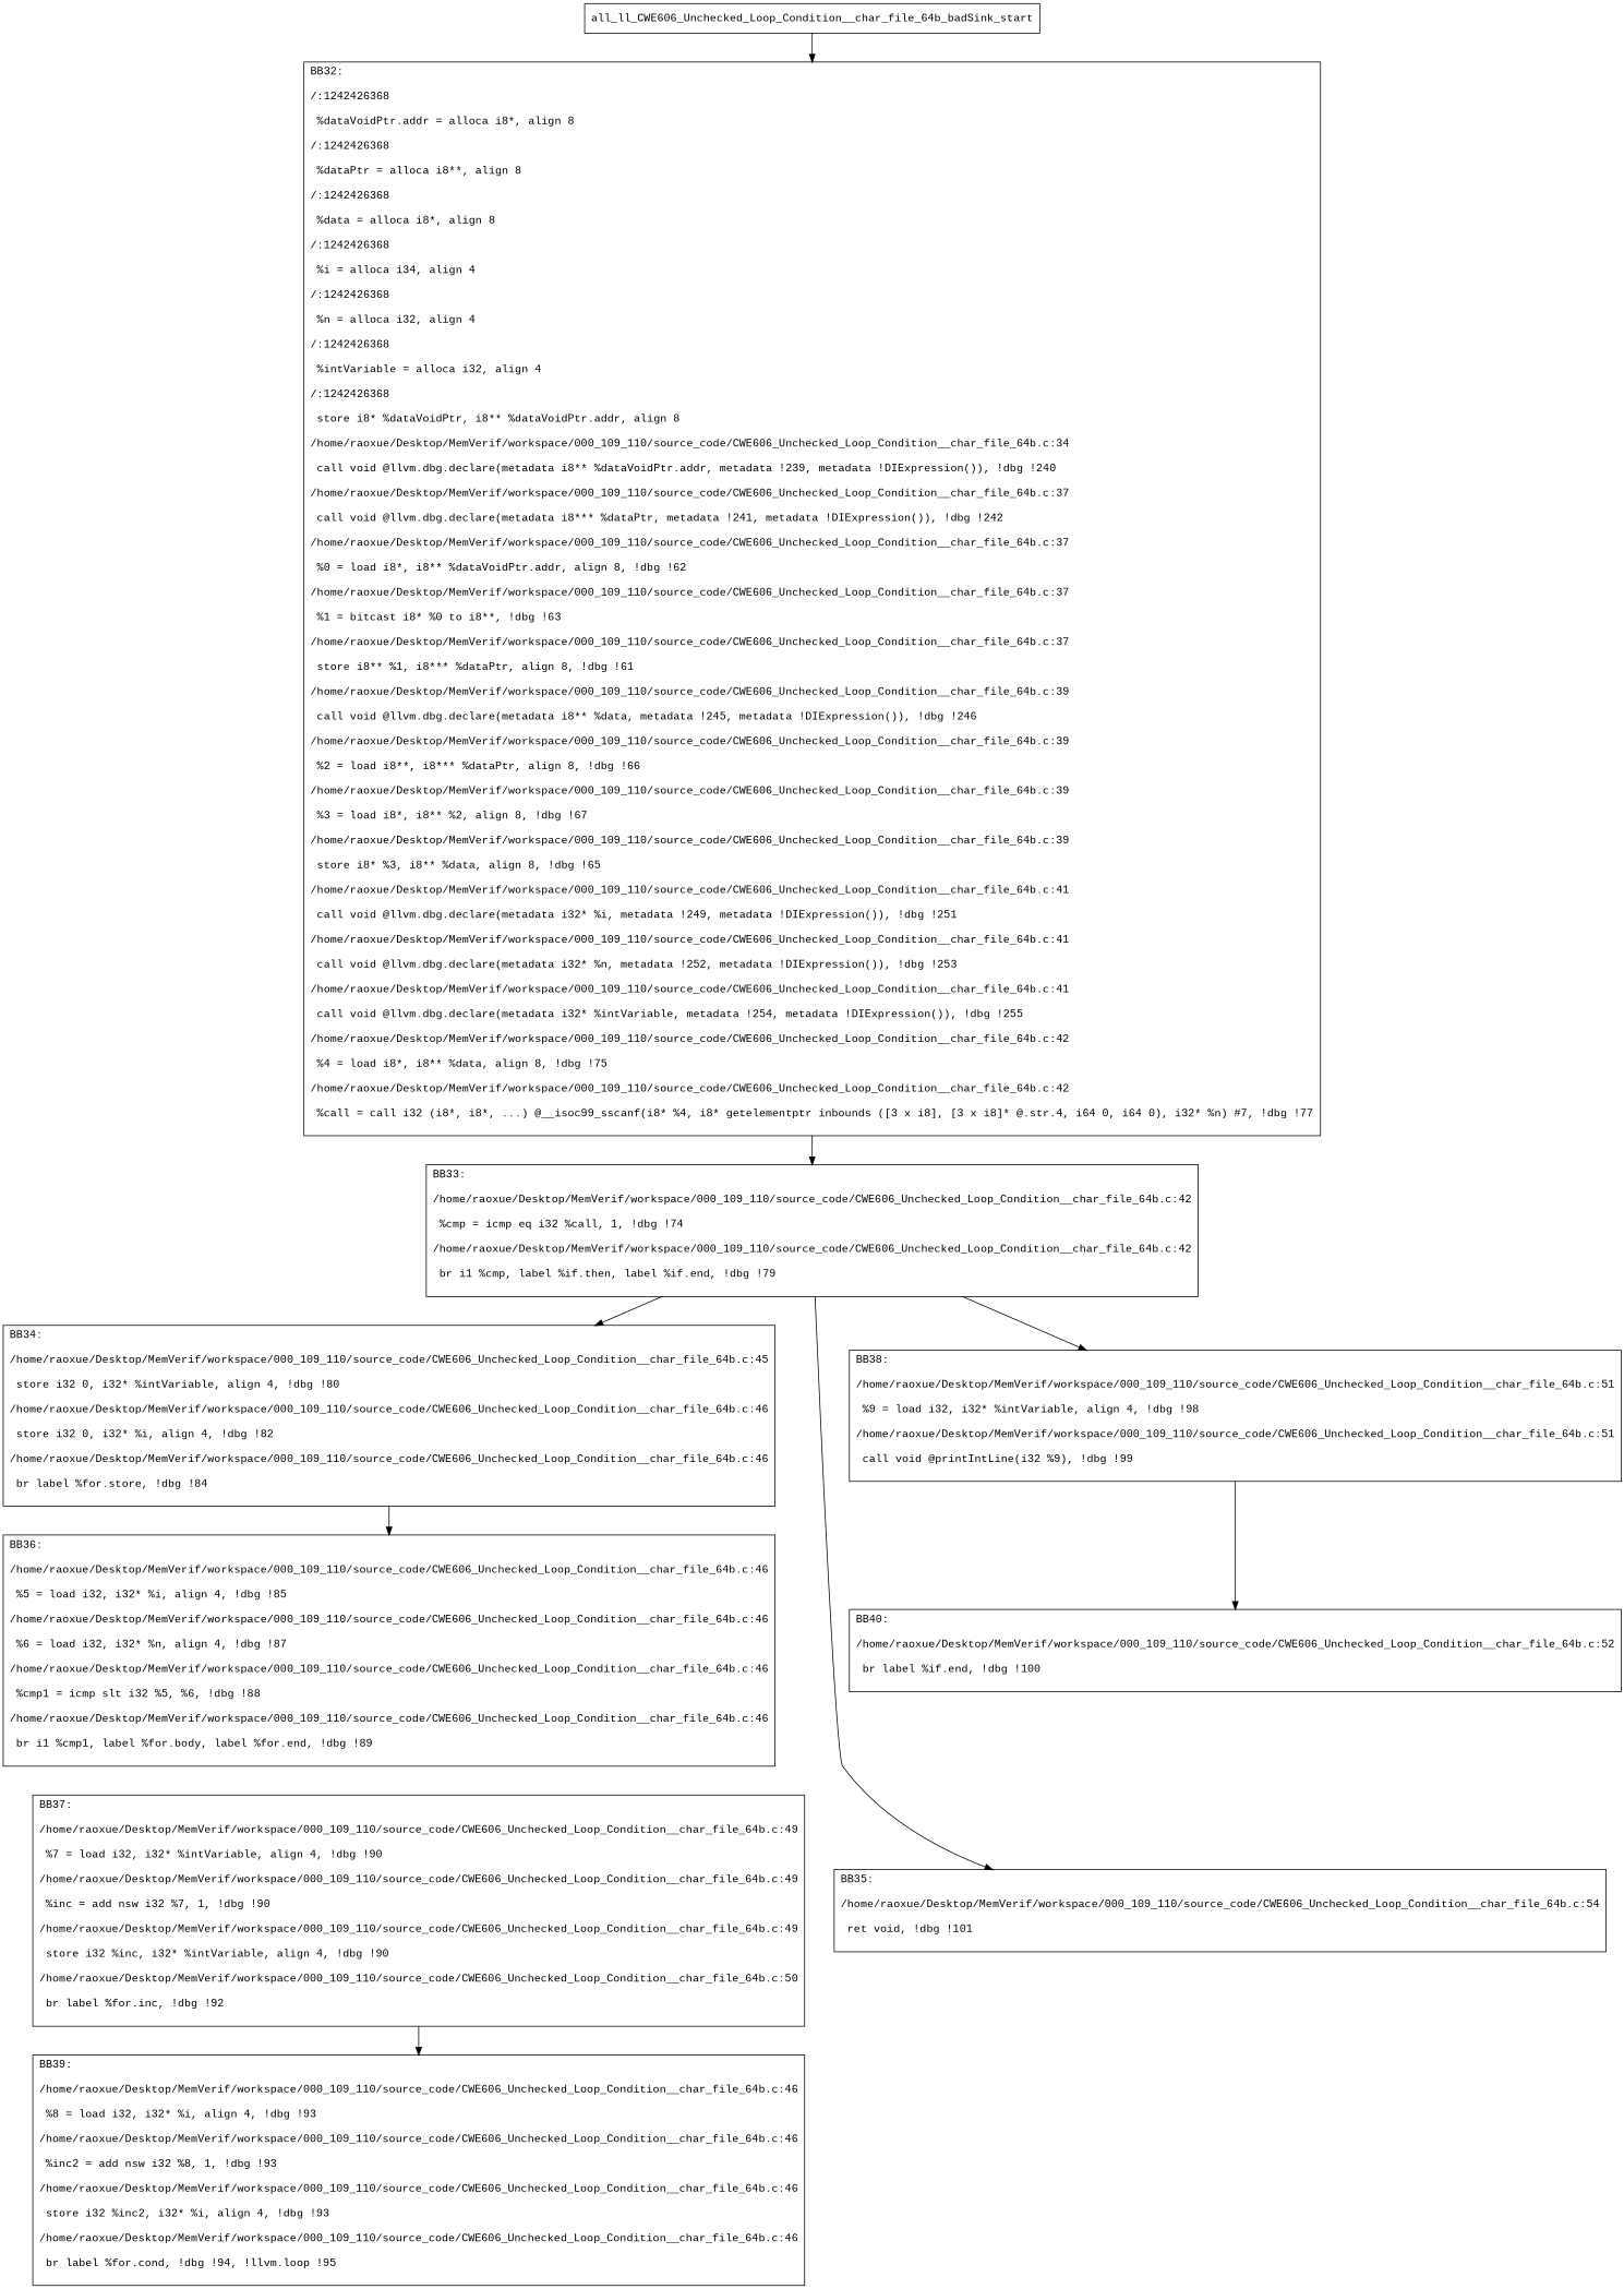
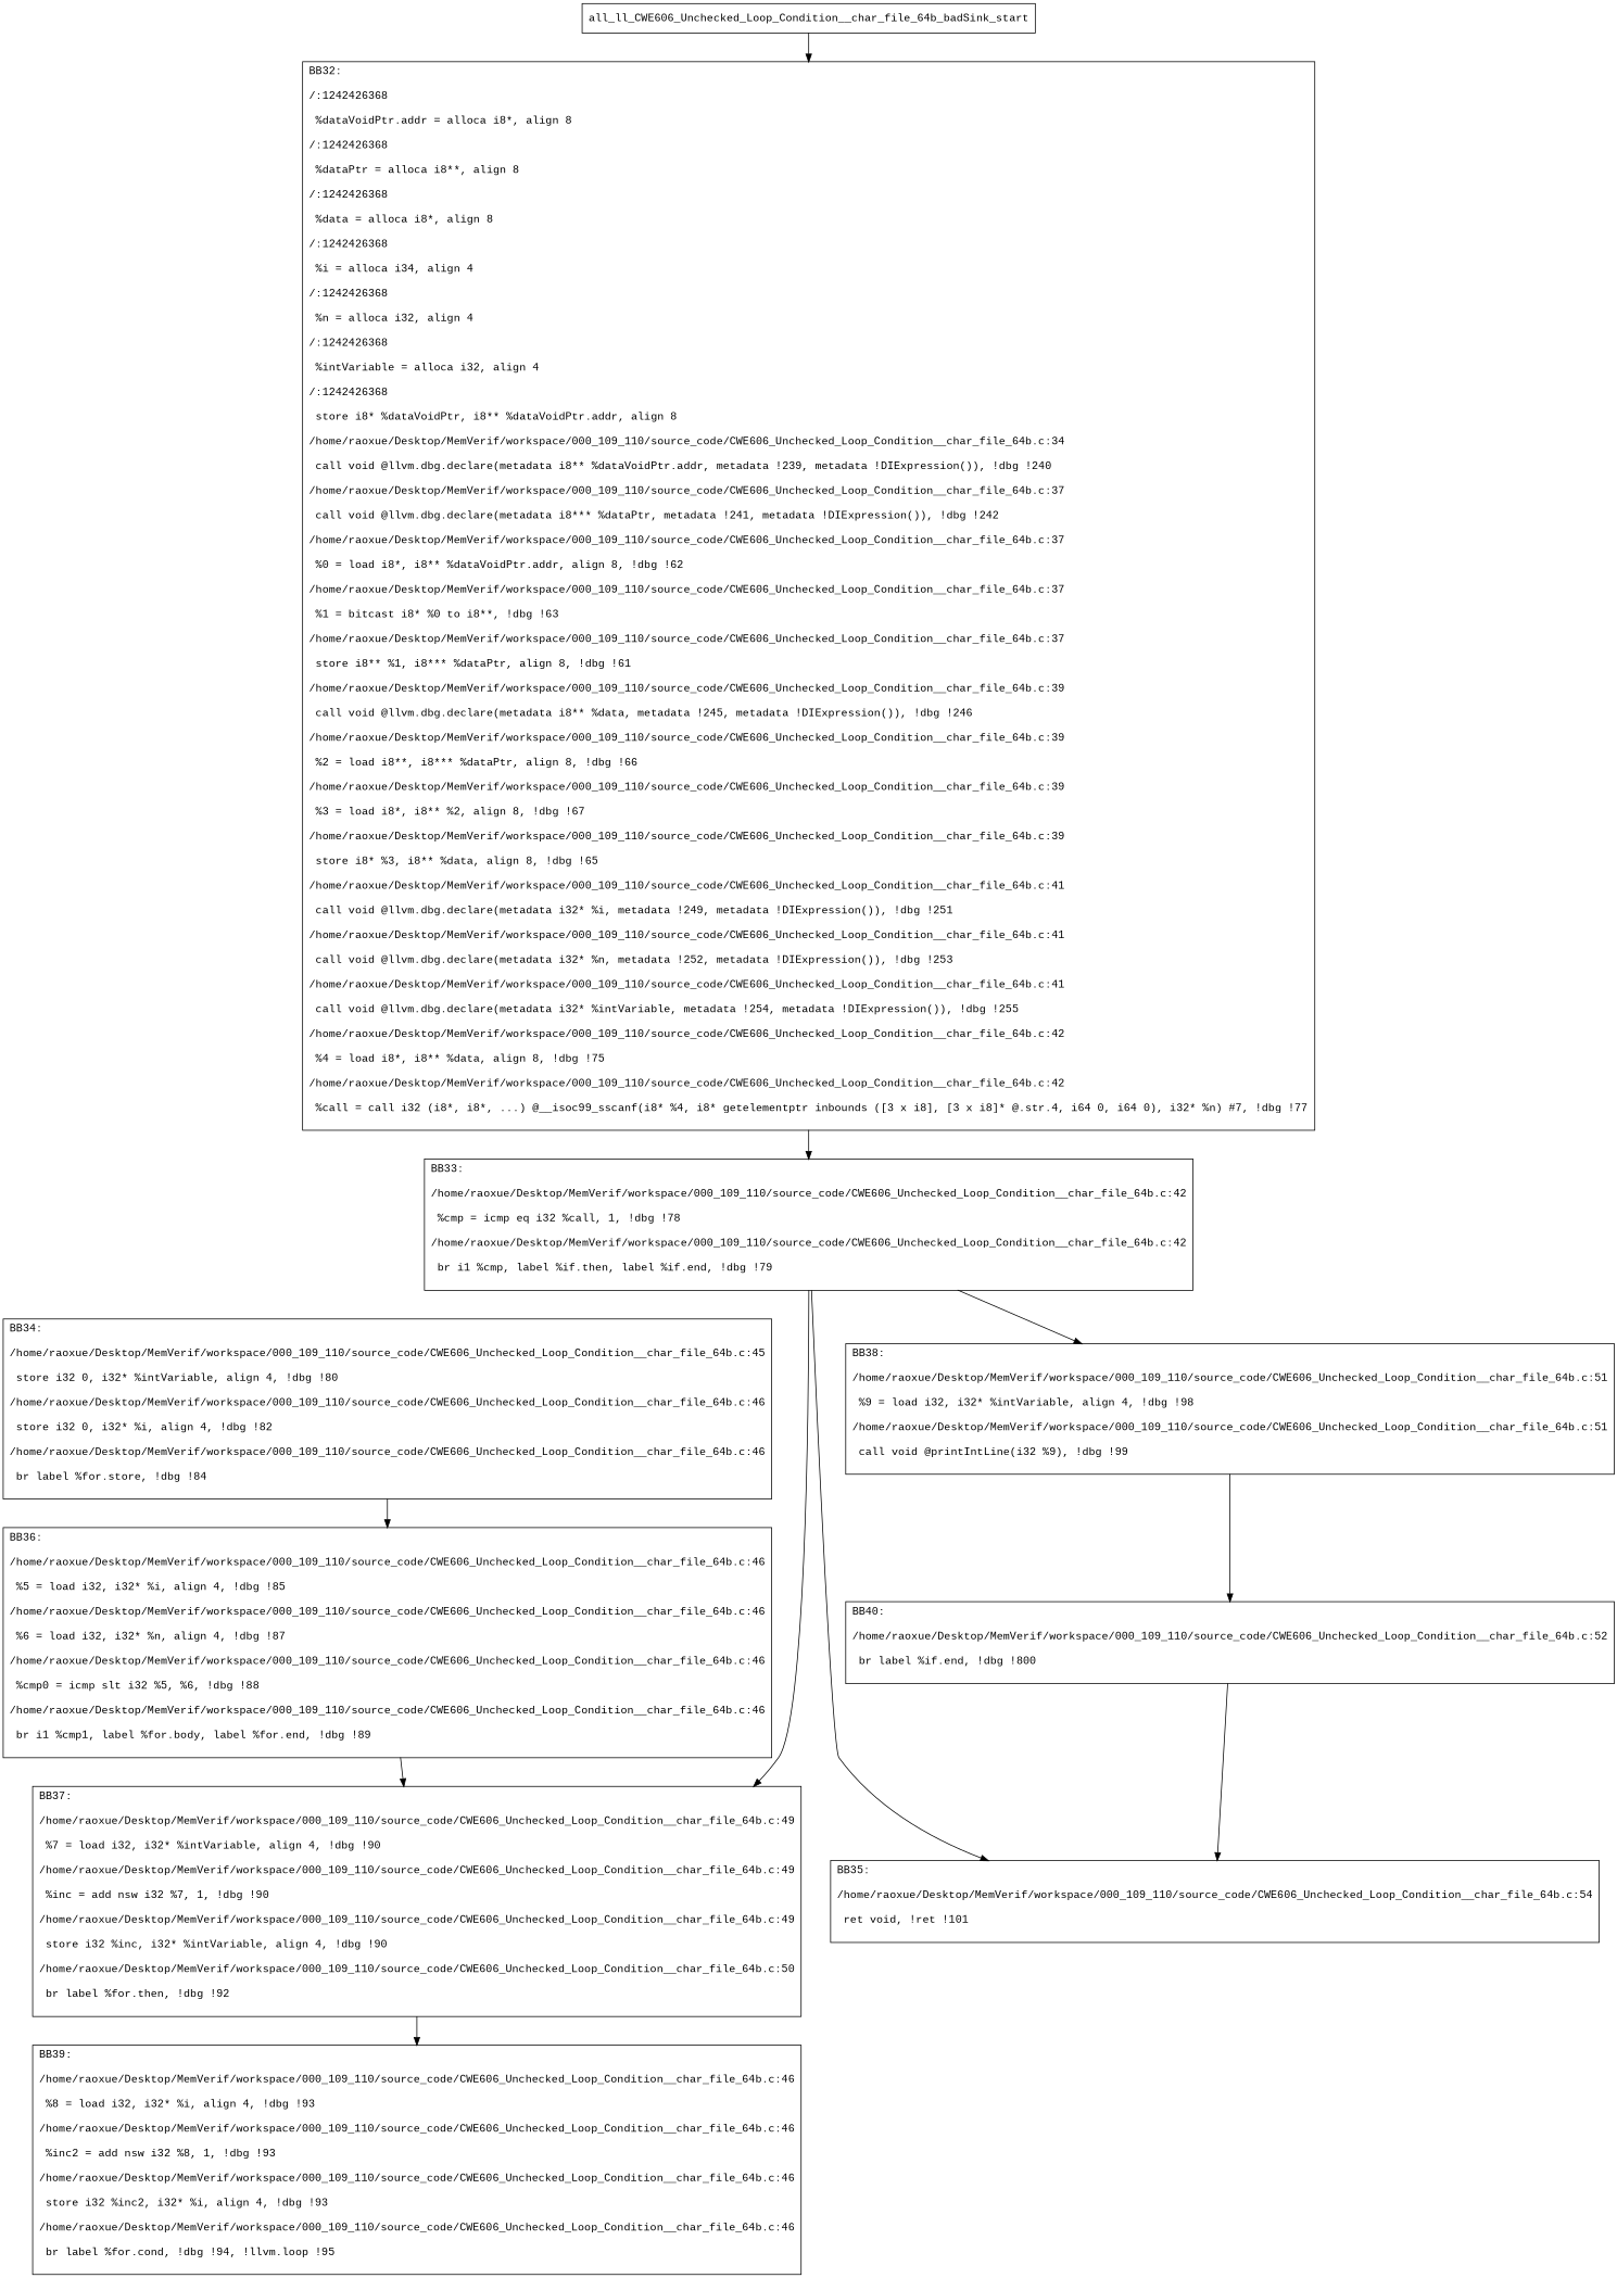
  digraph {
    fontname="Liberation Mono"
    node [fontname="Liberation Mono" shape=record]
    edge [fontname="Liberation Mono"]
    n1 [label="{all_ll_CWE606_Unchecked_Loop_Condition__char_file_64b_badSink_start}"]
    n2 [label="{BB32:\l\l/:1242426368\l\n  %dataVoidPtr.addr = alloca i8*, align 8\l\n/:1242426368\l\n  %dataPtr = alloca i8**, align 8\l\n/:1242426368\l\n  %data = alloca i8*, align 8\l\n/:1242426368\l\n  %i = alloca i34, align 4\l\n/:1242426368\l\n  %n = alloca i32, align 4\l\n/:1242426368\l\n  %intVariable = alloca i32, align 4\l\n/:1242426368\l\n  store i8* %dataVoidPtr, i8** %dataVoidPtr.addr, align 8\l\n/home/raoxue/Desktop/MemVerif/workspace/000_109_110/source_code/CWE606_Unchecked_Loop_Condition__char_file_64b.c:34\l\n  call void @llvm.dbg.declare(metadata i8** %dataVoidPtr.addr, metadata !239, metadata !DIExpression()), !dbg !240\l\n/home/raoxue/Desktop/MemVerif/workspace/000_109_110/source_code/CWE606_Unchecked_Loop_Condition__char_file_64b.c:37\l\n  call void @llvm.dbg.declare(metadata i8*** %dataPtr, metadata !241, metadata !DIExpression()), !dbg !242\l\n/home/raoxue/Desktop/MemVerif/workspace/000_109_110/source_code/CWE606_Unchecked_Loop_Condition__char_file_64b.c:37\l\n  %0 = load i8*, i8** %dataVoidPtr.addr, align 8, !dbg !62\l\n/home/raoxue/Desktop/MemVerif/workspace/000_109_110/source_code/CWE606_Unchecked_Loop_Condition__char_file_64b.c:37\l\n  %1 = bitcast i8* %0 to i8**, !dbg !63\l\n/home/raoxue/Desktop/MemVerif/workspace/000_109_110/source_code/CWE606_Unchecked_Loop_Condition__char_file_64b.c:37\l\n  store i8** %1, i8*** %dataPtr, align 8, !dbg !61\l\n/home/raoxue/Desktop/MemVerif/workspace/000_109_110/source_code/CWE606_Unchecked_Loop_Condition__char_file_64b.c:39\l\n  call void @llvm.dbg.declare(metadata i8** %data, metadata !245, metadata !DIExpression()), !dbg !246\l\n/home/raoxue/Desktop/MemVerif/workspace/000_109_110/source_code/CWE606_Unchecked_Loop_Condition__char_file_64b.c:39\l\n  %2 = load i8**, i8*** %dataPtr, align 8, !dbg !66\l\n/home/raoxue/Desktop/MemVerif/workspace/000_109_110/source_code/CWE606_Unchecked_Loop_Condition__char_file_64b.c:39\l\n  %3 = load i8*, i8** %2, align 8, !dbg !67\l\n/home/raoxue/Desktop/MemVerif/workspace/000_109_110/source_code/CWE606_Unchecked_Loop_Condition__char_file_64b.c:39\l\n  store i8* %3, i8** %data, align 8, !dbg !65\l\n/home/raoxue/Desktop/MemVerif/workspace/000_109_110/source_code/CWE606_Unchecked_Loop_Condition__char_file_64b.c:41\l\n  call void @llvm.dbg.declare(metadata i32* %i, metadata !249, metadata !DIExpression()), !dbg !251\l\n/home/raoxue/Desktop/MemVerif/workspace/000_109_110/source_code/CWE606_Unchecked_Loop_Condition__char_file_64b.c:41\l\n  call void @llvm.dbg.declare(metadata i32* %n, metadata !252, metadata !DIExpression()), !dbg !253\l\n/home/raoxue/Desktop/MemVerif/workspace/000_109_110/source_code/CWE606_Unchecked_Loop_Condition__char_file_64b.c:41\l\n  call void @llvm.dbg.declare(metadata i32* %intVariable, metadata !254, metadata !DIExpression()), !dbg !255\l\n/home/raoxue/Desktop/MemVerif/workspace/000_109_110/source_code/CWE606_Unchecked_Loop_Condition__char_file_64b.c:42\l\n  %4 = load i8*, i8** %data, align 8, !dbg !75\l\n/home/raoxue/Desktop/MemVerif/workspace/000_109_110/source_code/CWE606_Unchecked_Loop_Condition__char_file_64b.c:42\l\n  %call = call i32 (i8*, i8*, ...) @__isoc99_sscanf(i8* %4, i8* getelementptr inbounds ([3 x i8], [3 x i8]* @.str.4, i64 0, i64 0), i32* %n) #7, !dbg !77\l\n}"]
-   n3 [label="{BB33:\l\l/home/raoxue/Desktop/MemVerif/workspace/000_109_110/source_code/CWE606_Unchecked_Loop_Condition__char_file_64b.c:42\l\n  %cmp = icmp eq i32 %call, 1, !dbg !74\l\n/home/raoxue/Desktop/MemVerif/workspace/000_109_110/source_code/CWE606_Unchecked_Loop_Condition__char_file_64b.c:42\l\n  br i1 %cmp, label %if.then, label %if.end, !dbg !79\l\n}"]
+   n3 [label="{BB33:\l\l/home/raoxue/Desktop/MemVerif/workspace/000_109_110/source_code/CWE606_Unchecked_Loop_Condition__char_file_64b.c:42\l\n  %cmp = icmp eq i32 %call, 1, !dbg !78\l\n/home/raoxue/Desktop/MemVerif/workspace/000_109_110/source_code/CWE606_Unchecked_Loop_Condition__char_file_64b.c:42\l\n  br i1 %cmp, label %if.then, label %if.end, !dbg !79\l\n}"]
    n4 [label="{BB34:\l\l/home/raoxue/Desktop/MemVerif/workspace/000_109_110/source_code/CWE606_Unchecked_Loop_Condition__char_file_64b.c:45\l\n  store i32 0, i32* %intVariable, align 4, !dbg !80\l\n/home/raoxue/Desktop/MemVerif/workspace/000_109_110/source_code/CWE606_Unchecked_Loop_Condition__char_file_64b.c:46\l\n  store i32 0, i32* %i, align 4, !dbg !82\l\n/home/raoxue/Desktop/MemVerif/workspace/000_109_110/source_code/CWE606_Unchecked_Loop_Condition__char_file_64b.c:46\l\n  br label %for.store, !dbg !84\l\n}"]
-   n5 [label="{BB35:\l\l/home/raoxue/Desktop/MemVerif/workspace/000_109_110/source_code/CWE606_Unchecked_Loop_Condition__char_file_64b.c:54\l\n  ret void, !dbg !101\l\n}"]
+   n5 [label="{BB35:\l\l/home/raoxue/Desktop/MemVerif/workspace/000_109_110/source_code/CWE606_Unchecked_Loop_Condition__char_file_64b.c:54\l\n  ret void, !ret !101\l\n}"]
    n6 [label="{BB38:\l\l/home/raoxue/Desktop/MemVerif/workspace/000_109_110/source_code/CWE606_Unchecked_Loop_Condition__char_file_64b.c:51\l\n  %9 = load i32, i32* %intVariable, align 4, !dbg !98\l\n/home/raoxue/Desktop/MemVerif/workspace/000_109_110/source_code/CWE606_Unchecked_Loop_Condition__char_file_64b.c:51\l\n  call void @printIntLine(i32 %9), !dbg !99\l\n}"]
-   n7 [label="{BB36:\l\l/home/raoxue/Desktop/MemVerif/workspace/000_109_110/source_code/CWE606_Unchecked_Loop_Condition__char_file_64b.c:46\l\n  %5 = load i32, i32* %i, align 4, !dbg !85\l\n/home/raoxue/Desktop/MemVerif/workspace/000_109_110/source_code/CWE606_Unchecked_Loop_Condition__char_file_64b.c:46\l\n  %6 = load i32, i32* %n, align 4, !dbg !87\l\n/home/raoxue/Desktop/MemVerif/workspace/000_109_110/source_code/CWE606_Unchecked_Loop_Condition__char_file_64b.c:46\l\n  %cmp1 = icmp slt i32 %5, %6, !dbg !88\l\n/home/raoxue/Desktop/MemVerif/workspace/000_109_110/source_code/CWE606_Unchecked_Loop_Condition__char_file_64b.c:46\l\n  br i1 %cmp1, label %for.body, label %for.end, !dbg !89\l\n}"]
-   n8 [label="{BB37:\l\l/home/raoxue/Desktop/MemVerif/workspace/000_109_110/source_code/CWE606_Unchecked_Loop_Condition__char_file_64b.c:49\l\n  %7 = load i32, i32* %intVariable, align 4, !dbg !90\l\n/home/raoxue/Desktop/MemVerif/workspace/000_109_110/source_code/CWE606_Unchecked_Loop_Condition__char_file_64b.c:49\l\n  %inc = add nsw i32 %7, 1, !dbg !90\l\n/home/raoxue/Desktop/MemVerif/workspace/000_109_110/source_code/CWE606_Unchecked_Loop_Condition__char_file_64b.c:49\l\n  store i32 %inc, i32* %intVariable, align 4, !dbg !90\l\n/home/raoxue/Desktop/MemVerif/workspace/000_109_110/source_code/CWE606_Unchecked_Loop_Condition__char_file_64b.c:50\l\n  br label %for.inc, !dbg !92\l\n}"]
+   n7 [label="{BB36:\l\l/home/raoxue/Desktop/MemVerif/workspace/000_109_110/source_code/CWE606_Unchecked_Loop_Condition__char_file_64b.c:46\l\n  %5 = load i32, i32* %i, align 4, !dbg !85\l\n/home/raoxue/Desktop/MemVerif/workspace/000_109_110/source_code/CWE606_Unchecked_Loop_Condition__char_file_64b.c:46\l\n  %6 = load i32, i32* %n, align 4, !dbg !87\l\n/home/raoxue/Desktop/MemVerif/workspace/000_109_110/source_code/CWE606_Unchecked_Loop_Condition__char_file_64b.c:46\l\n  %cmp0 = icmp slt i32 %5, %6, !dbg !88\l\n/home/raoxue/Desktop/MemVerif/workspace/000_109_110/source_code/CWE606_Unchecked_Loop_Condition__char_file_64b.c:46\l\n  br i1 %cmp1, label %for.body, label %for.end, !dbg !89\l\n}"]
+   n8 [label="{BB37:\l\l/home/raoxue/Desktop/MemVerif/workspace/000_109_110/source_code/CWE606_Unchecked_Loop_Condition__char_file_64b.c:49\l\n  %7 = load i32, i32* %intVariable, align 4, !dbg !90\l\n/home/raoxue/Desktop/MemVerif/workspace/000_109_110/source_code/CWE606_Unchecked_Loop_Condition__char_file_64b.c:49\l\n  %inc = add nsw i32 %7, 1, !dbg !90\l\n/home/raoxue/Desktop/MemVerif/workspace/000_109_110/source_code/CWE606_Unchecked_Loop_Condition__char_file_64b.c:49\l\n  store i32 %inc, i32* %intVariable, align 4, !dbg !90\l\n/home/raoxue/Desktop/MemVerif/workspace/000_109_110/source_code/CWE606_Unchecked_Loop_Condition__char_file_64b.c:50\l\n  br label %for.then, !dbg !92\l\n}"]
    n9 [label="{BB39:\l\l/home/raoxue/Desktop/MemVerif/workspace/000_109_110/source_code/CWE606_Unchecked_Loop_Condition__char_file_64b.c:46\l\n  %8 = load i32, i32* %i, align 4, !dbg !93\l\n/home/raoxue/Desktop/MemVerif/workspace/000_109_110/source_code/CWE606_Unchecked_Loop_Condition__char_file_64b.c:46\l\n  %inc2 = add nsw i32 %8, 1, !dbg !93\l\n/home/raoxue/Desktop/MemVerif/workspace/000_109_110/source_code/CWE606_Unchecked_Loop_Condition__char_file_64b.c:46\l\n  store i32 %inc2, i32* %i, align 4, !dbg !93\l\n/home/raoxue/Desktop/MemVerif/workspace/000_109_110/source_code/CWE606_Unchecked_Loop_Condition__char_file_64b.c:46\l\n  br label %for.cond, !dbg !94, !llvm.loop !95\l\n}"]
-   n10 [label="{BB40:\l\l/home/raoxue/Desktop/MemVerif/workspace/000_109_110/source_code/CWE606_Unchecked_Loop_Condition__char_file_64b.c:52\l\n  br label %if.end, !dbg !100\l\n}"]
+   n10 [label="{BB40:\l\l/home/raoxue/Desktop/MemVerif/workspace/000_109_110/source_code/CWE606_Unchecked_Loop_Condition__char_file_64b.c:52\l\n  br label %if.end, !dbg !800\l\n}"]
    n1 -> n2
    n2 -> n3
-   n3 -> n4
+   n3 -> n8
    n3 -> n5
    n3 -> n6
    n4 -> n7
    n6 -> n10
+   n7 -> n8
    n8 -> n9
+   n10 -> n5
  }
